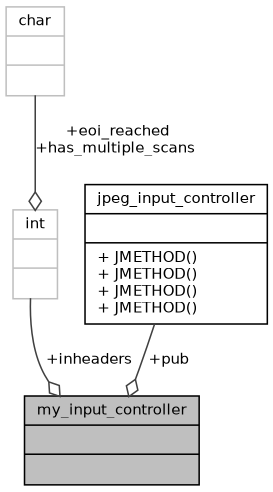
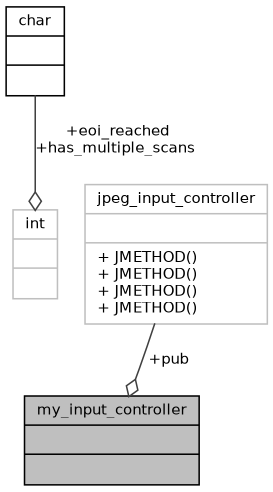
  digraph {
    fontname="DejaVu Sans"
    node [color=black fontname="DejaVu Sans" fontsize=10 shape=record]
    edge [arrowhead=odiamond color=grey25 fontname="DejaVu Sans" fontsize=10 labelfontname=Helvetica labelfontsize=10 style=solid]
    n1 [fillcolor=grey75 fontcolor=black height=0.2 label="{my_input_controller\n||}" style=filled width=0.4]
    n2 [color=grey75 height=0.2 label="{int\n||}" width=0.4]
-   n3 [height=0.2 label="{jpeg_input_controller\n||+ JMETHOD()\l+ JMETHOD()\l+ JMETHOD()\l+ JMETHOD()\l}" width=0.4]
-   n4 [color=grey75 height=0.2 label="{char\n||}" width=0.4]
-   n2 -> n1 [label=" +inheaders"]
+   n3 [color=grey75 height=0.2 label="{jpeg_input_controller\n||+ JMETHOD()\l+ JMETHOD()\l+ JMETHOD()\l+ JMETHOD()\l}" width=0.4]
+   n4 [height=0.2 label="{char\n||}" width=0.4]
    n3 -> n1 [label=" +pub"]
    n4 -> n2 [label=" +eoi_reached\n+has_multiple_scans"]
  }
